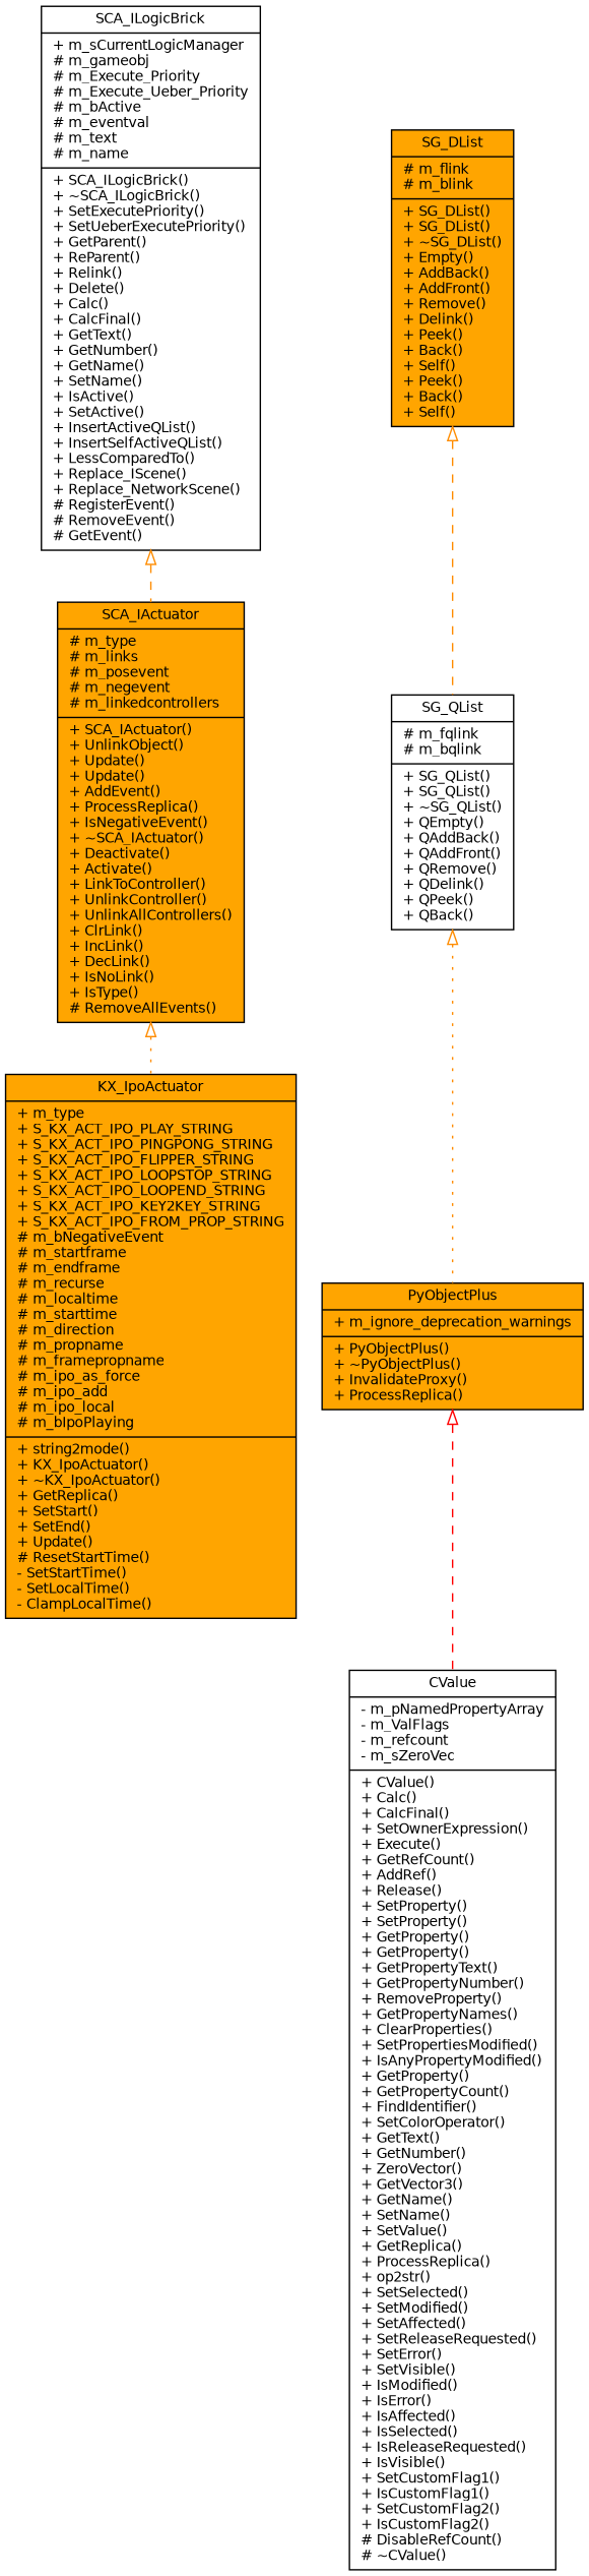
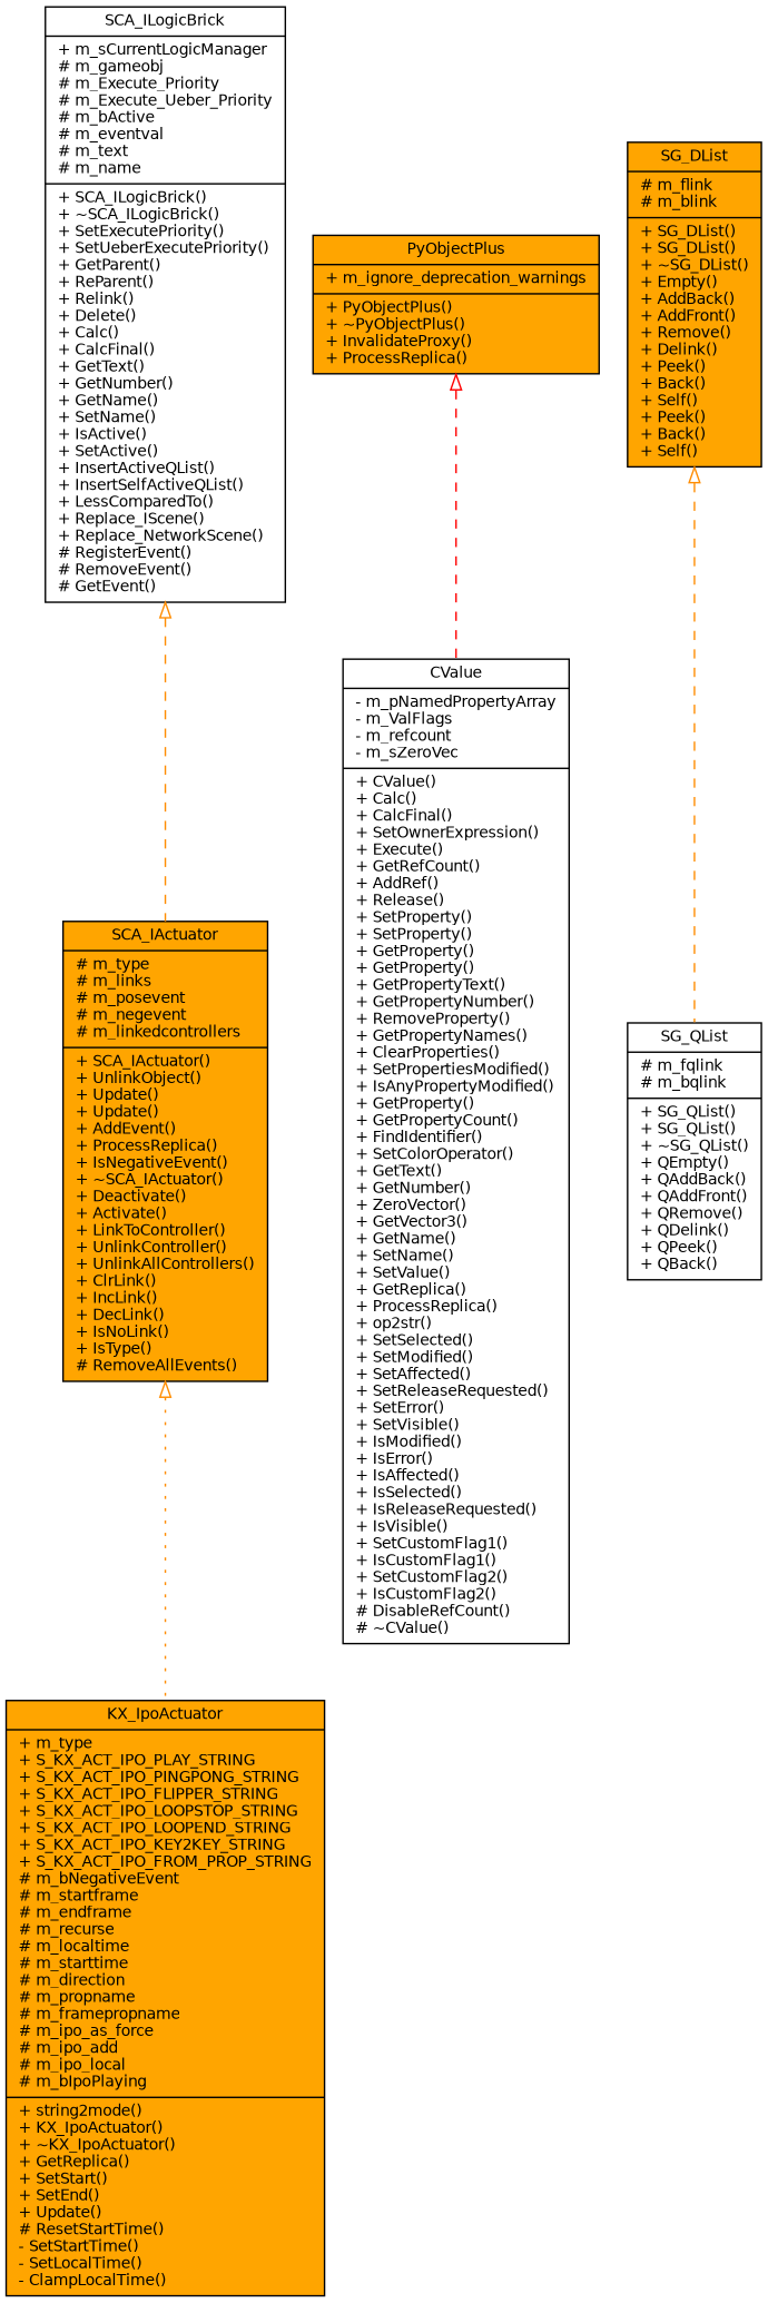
  digraph {
    node [color=black fillcolor=orange fontname=Helvetica fontsize=10 shape=record style=filled]
    edge [arrowtail=empty color=darkorange dir=back fontname=Helvetica fontsize=10 labelfontname=Helvetica labelfontsize=10 style=dashed]
    n1 [fontcolor=black height=0.2 label="{KX_IpoActuator\n|+ m_type\l+ S_KX_ACT_IPO_PLAY_STRING\l+ S_KX_ACT_IPO_PINGPONG_STRING\l+ S_KX_ACT_IPO_FLIPPER_STRING\l+ S_KX_ACT_IPO_LOOPSTOP_STRING\l+ S_KX_ACT_IPO_LOOPEND_STRING\l+ S_KX_ACT_IPO_KEY2KEY_STRING\l+ S_KX_ACT_IPO_FROM_PROP_STRING\l# m_bNegativeEvent\l# m_startframe\l# m_endframe\l# m_recurse\l# m_localtime\l# m_starttime\l# m_direction\l# m_propname\l# m_framepropname\l# m_ipo_as_force\l# m_ipo_add\l# m_ipo_local\l# m_bIpoPlaying\l|+ string2mode()\l+ KX_IpoActuator()\l+ ~KX_IpoActuator()\l+ GetReplica()\l+ SetStart()\l+ SetEnd()\l+ Update()\l# ResetStartTime()\l- SetStartTime()\l- SetLocalTime()\l- ClampLocalTime()\l}" width=0.4]
    n2 [height=0.2 label="{SCA_IActuator\n|# m_type\l# m_links\l# m_posevent\l# m_negevent\l# m_linkedcontrollers\l|+ SCA_IActuator()\l+ UnlinkObject()\l+ Update()\l+ Update()\l+ AddEvent()\l+ ProcessReplica()\l+ IsNegativeEvent()\l+ ~SCA_IActuator()\l+ Deactivate()\l+ Activate()\l+ LinkToController()\l+ UnlinkController()\l+ UnlinkAllControllers()\l+ ClrLink()\l+ IncLink()\l+ DecLink()\l+ IsNoLink()\l+ IsType()\l# RemoveAllEvents()\l}" width=0.4]
    n3 [fillcolor=white height=0.2 label="{SCA_ILogicBrick\n|+ m_sCurrentLogicManager\l# m_gameobj\l# m_Execute_Priority\l# m_Execute_Ueber_Priority\l# m_bActive\l# m_eventval\l# m_text\l# m_name\l|+ SCA_ILogicBrick()\l+ ~SCA_ILogicBrick()\l+ SetExecutePriority()\l+ SetUeberExecutePriority()\l+ GetParent()\l+ ReParent()\l+ Relink()\l+ Delete()\l+ Calc()\l+ CalcFinal()\l+ GetText()\l+ GetNumber()\l+ GetName()\l+ SetName()\l+ IsActive()\l+ SetActive()\l+ InsertActiveQList()\l+ InsertSelfActiveQList()\l+ LessComparedTo()\l+ Replace_IScene()\l+ Replace_NetworkScene()\l# RegisterEvent()\l# RemoveEvent()\l# GetEvent()\l}" width=0.4]
    n4 [fillcolor=white height=0.2 label="{CValue\n|- m_pNamedPropertyArray\l- m_ValFlags\l- m_refcount\l- m_sZeroVec\l|+ CValue()\l+ Calc()\l+ CalcFinal()\l+ SetOwnerExpression()\l+ Execute()\l+ GetRefCount()\l+ AddRef()\l+ Release()\l+ SetProperty()\l+ SetProperty()\l+ GetProperty()\l+ GetProperty()\l+ GetPropertyText()\l+ GetPropertyNumber()\l+ RemoveProperty()\l+ GetPropertyNames()\l+ ClearProperties()\l+ SetPropertiesModified()\l+ IsAnyPropertyModified()\l+ GetProperty()\l+ GetPropertyCount()\l+ FindIdentifier()\l+ SetColorOperator()\l+ GetText()\l+ GetNumber()\l+ ZeroVector()\l+ GetVector3()\l+ GetName()\l+ SetName()\l+ SetValue()\l+ GetReplica()\l+ ProcessReplica()\l+ op2str()\l+ SetSelected()\l+ SetModified()\l+ SetAffected()\l+ SetReleaseRequested()\l+ SetError()\l+ SetVisible()\l+ IsModified()\l+ IsError()\l+ IsAffected()\l+ IsSelected()\l+ IsReleaseRequested()\l+ IsVisible()\l+ SetCustomFlag1()\l+ IsCustomFlag1()\l+ SetCustomFlag2()\l+ IsCustomFlag2()\l# DisableRefCount()\l# ~CValue()\l}" width=0.4]
    n5 [height=0.2 label="{PyObjectPlus\n|+ m_ignore_deprecation_warnings\l|+ PyObjectPlus()\l+ ~PyObjectPlus()\l+ InvalidateProxy()\l+ ProcessReplica()\l}" width=0.4]
    n6 [fillcolor=white height=0.2 label="{SG_QList\n|# m_fqlink\l# m_bqlink\l|+ SG_QList()\l+ SG_QList()\l+ ~SG_QList()\l+ QEmpty()\l+ QAddBack()\l+ QAddFront()\l+ QRemove()\l+ QDelink()\l+ QPeek()\l+ QBack()\l}" width=0.4]
    n7 [height=0.2 label="{SG_DList\n|# m_flink\l# m_blink\l|+ SG_DList()\l+ SG_DList()\l+ ~SG_DList()\l+ Empty()\l+ AddBack()\l+ AddFront()\l+ Remove()\l+ Delink()\l+ Peek()\l+ Back()\l+ Self()\l+ Peek()\l+ Back()\l+ Self()\l}" width=0.4]
    n2 -> n1 [style=dotted]
    n3 -> n2
    n5 -> n4 [color=red]
-   n6 -> n5 [style=dotted]
    n7 -> n6
  }
